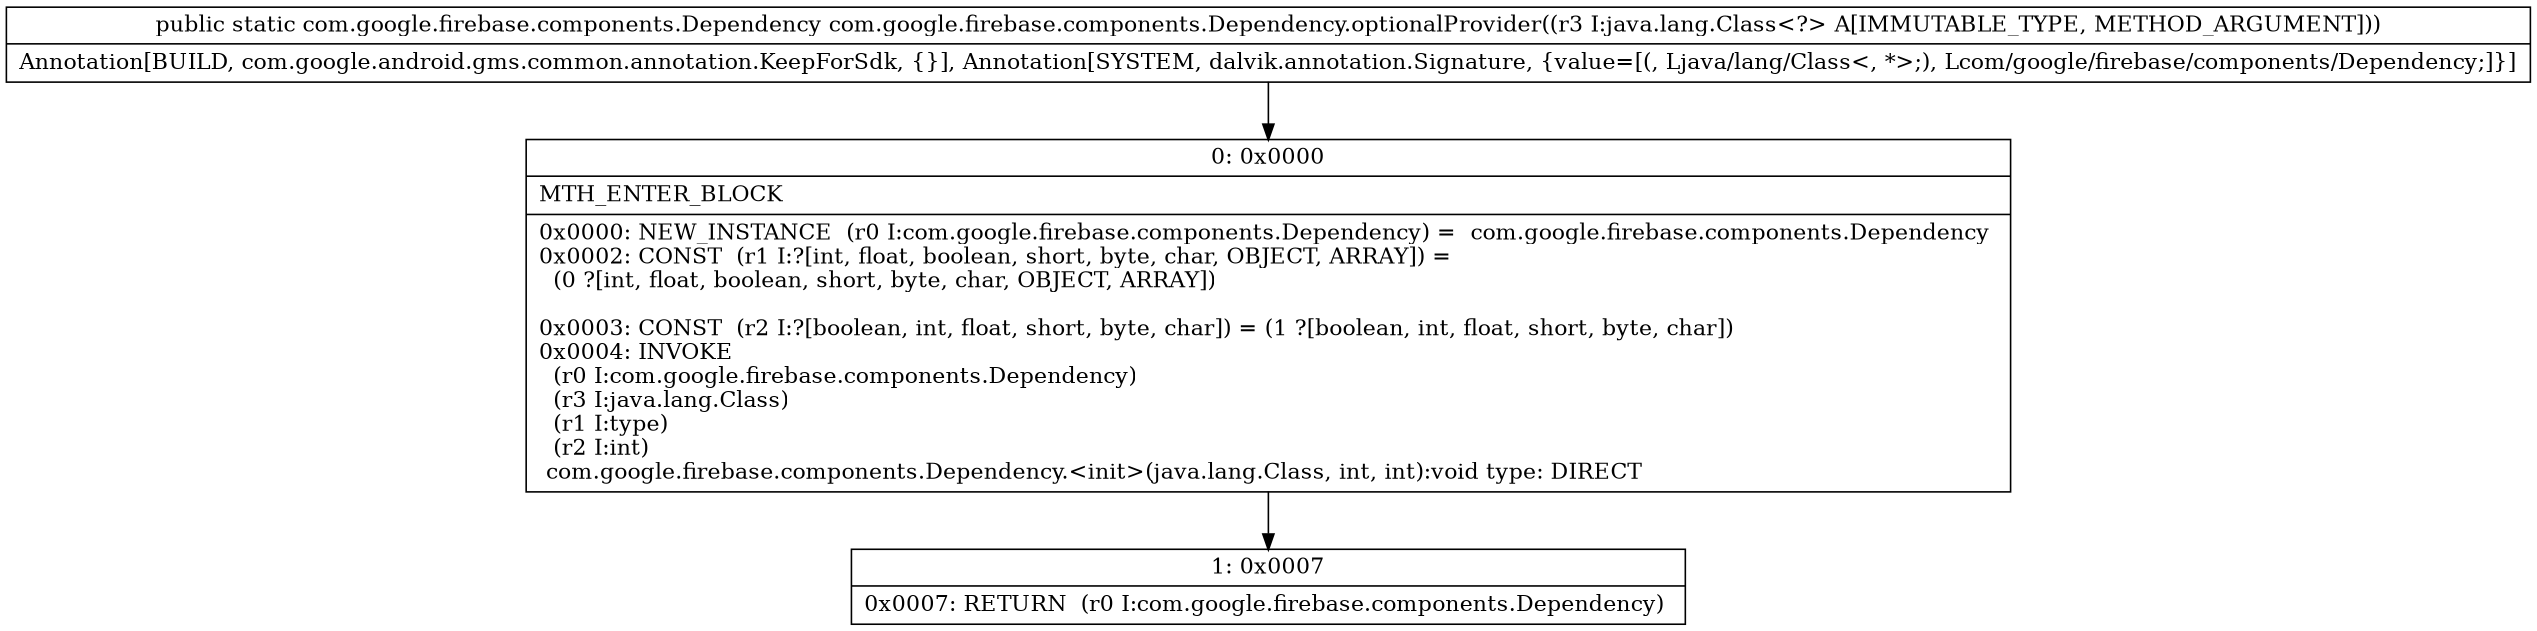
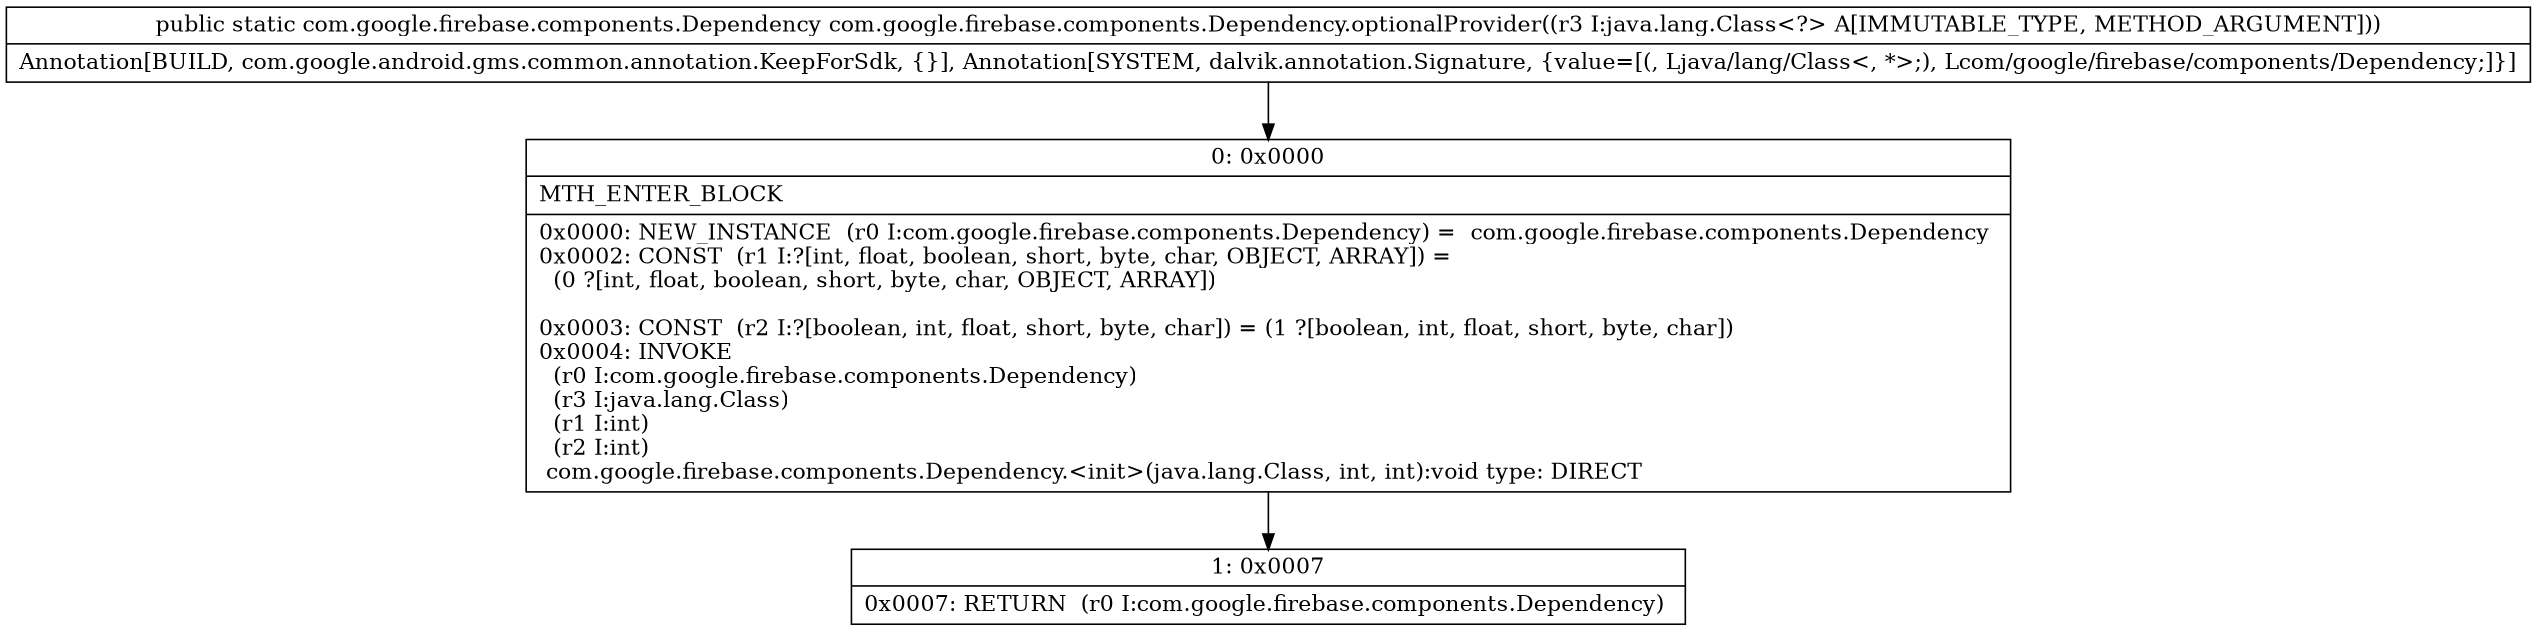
  digraph {
    node [shape=record]
-   n1 [label="{0\:\ 0x0000|MTH_ENTER_BLOCK\l|0x0000: NEW_INSTANCE  (r0 I:com.google.firebase.components.Dependency) =  com.google.firebase.components.Dependency \l0x0002: CONST  (r1 I:?[int, float, boolean, short, byte, char, OBJECT, ARRAY]) = \l  (0 ?[int, float, boolean, short, byte, char, OBJECT, ARRAY])\l \l0x0003: CONST  (r2 I:?[boolean, int, float, short, byte, char]) = (1 ?[boolean, int, float, short, byte, char]) \l0x0004: INVOKE  \l  (r0 I:com.google.firebase.components.Dependency)\l  (r3 I:java.lang.Class)\l  (r1 I:type)\l  (r2 I:int)\l com.google.firebase.components.Dependency.\<init\>(java.lang.Class, int, int):void type: DIRECT \l}"]
+   n1 [label="{0\:\ 0x0000|MTH_ENTER_BLOCK\l|0x0000: NEW_INSTANCE  (r0 I:com.google.firebase.components.Dependency) =  com.google.firebase.components.Dependency \l0x0002: CONST  (r1 I:?[int, float, boolean, short, byte, char, OBJECT, ARRAY]) = \l  (0 ?[int, float, boolean, short, byte, char, OBJECT, ARRAY])\l \l0x0003: CONST  (r2 I:?[boolean, int, float, short, byte, char]) = (1 ?[boolean, int, float, short, byte, char]) \l0x0004: INVOKE  \l  (r0 I:com.google.firebase.components.Dependency)\l  (r3 I:java.lang.Class)\l  (r1 I:int)\l  (r2 I:int)\l com.google.firebase.components.Dependency.\<init\>(java.lang.Class, int, int):void type: DIRECT \l}"]
    n2 [label="{1\:\ 0x0007|0x0007: RETURN  (r0 I:com.google.firebase.components.Dependency) \l}"]
    n3 [label="{public static com.google.firebase.components.Dependency com.google.firebase.components.Dependency.optionalProvider((r3 I:java.lang.Class\<?\> A[IMMUTABLE_TYPE, METHOD_ARGUMENT]))  | Annotation[BUILD, com.google.android.gms.common.annotation.KeepForSdk, \{\}], Annotation[SYSTEM, dalvik.annotation.Signature, \{value=[(, Ljava\/lang\/Class\<, *\>;), Lcom\/google\/firebase\/components\/Dependency;]\}]\l}"]
    n1 -> n2
    n3 -> n1
  }
